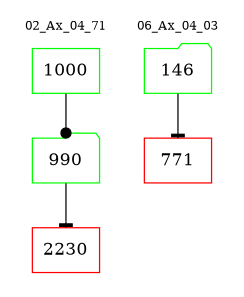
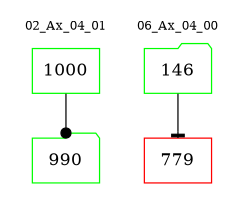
  digraph {
    node [color=green shape=box]
    edge [arrowhead=tee color=black]
    n1 [label=1000]
    n2 [label=990 shape=folder]
-   n3 [color=red label=2230]
    n4 [label=146 shape=folder]
-   n5 [color=red label=771]
+   n5 [color=red label=779]
    subgraph cluster_1 {
      color=white
      fontsize=10
-     label="02_Ax_04_71"
+     label="02_Ax_04_01"
      n1
      n2
-     n3
    }
    subgraph cluster_2 {
      color=white
      fontsize=10
-     label="06_Ax_04_03"
+     label="06_Ax_04_00"
      n4
      n5
    }
    n1 -> n2 [arrowhead=dot]
-   n2 -> n3
    n4 -> n5
  }
